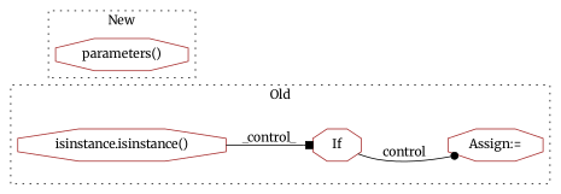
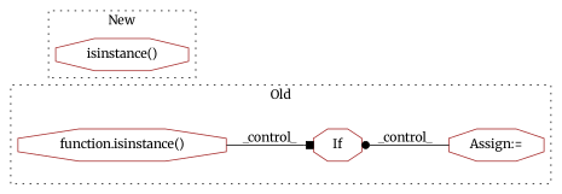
  digraph {
    fontname=Merriweather
    rankdir=LR
    node [a=75 color=brown fontname=Merriweather l=3 shape=octagon]
    edge [fontname=Merriweather]
-   n1 [l="11,1" label="isinstance.isinstance()" s="2332,2360"]
+   n1 [l="11,1" label="function.isinstance()" s="2332,2360"]
    n2 [a=96 label=If s=2329]
    n3 [a=68 label="Assign:=" s=2381]
-   n4 [l=17 label="parameters()" s=2398]
+   n4 [l=17 label="isinstance()" s=2398]
    subgraph cluster_1 {
      label=Old
      style=dotted
      n1
      n2
      n3
    }
    subgraph cluster_2 {
      label=New
      style=dotted
      n4
    }
    n1 -> n2 [arrowhead=box label=_control_]
-   n2 -> n3 [arrowhead=dot label=_control_]
+   n3 -> n2 [arrowhead=dot label=_control_]
  }
